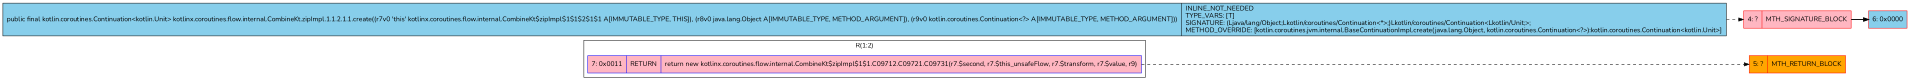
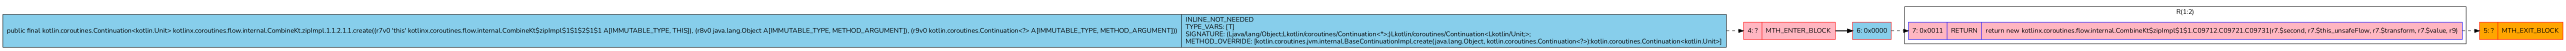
  digraph {
    fontname=Nunito
    rankdir=LR
    node [color=red fillcolor=lightpink fontname=Nunito shape=record style=filled]
    edge [fontname=Nunito style=dashed]
    n1 [color=blue label="{7\:\ 0x0011|RETURN\l|return new kotlinx.coroutines.flow.internal.CombineKt$zipImpl$1$1.C09712.C09721.C09731(r7.$second, r7.$this_unsafeFlow, r7.$transform, r7.$value, r9)\l}"]
-   n2 [fillcolor=orange label="{5\:\ ?|MTH_RETURN_BLOCK\l}"]
-   n3 [label="{4\:\ ?|MTH_SIGNATURE_BLOCK\l}"]
+   n2 [fillcolor=orange label="{5\:\ ?|MTH_EXIT_BLOCK\l}"]
+   n3 [label="{4\:\ ?|MTH_ENTER_BLOCK\l}"]
    n4 [fillcolor=skyblue label="{6\:\ 0x0000}"]
    n5 [fillcolor=skyblue label="{public final kotlin.coroutines.Continuation\<kotlin.Unit\> kotlinx.coroutines.flow.internal.CombineKt.zipImpl.1.1.2.1.1.create((r7v0 'this' kotlinx.coroutines.flow.internal.CombineKt$zipImpl$1$1$2$1$1 A[IMMUTABLE_TYPE, THIS]), (r8v0 java.lang.Object A[IMMUTABLE_TYPE, METHOD_ARGUMENT]), (r9v0 kotlin.coroutines.Continuation\<?\> A[IMMUTABLE_TYPE, METHOD_ARGUMENT]))  | INLINE_NOT_NEEDED\lTYPE_VARS: [T]\lSIGNATURE: (Ljava\/lang\/Object;Lkotlin\/coroutines\/Continuation\<*\>;)Lkotlin\/coroutines\/Continuation\<Lkotlin\/Unit;\>;\lMETHOD_OVERRIDE: [kotlin.coroutines.jvm.internal.BaseContinuationImpl.create(java.lang.Object, kotlin.coroutines.Continuation\<?\>):kotlin.coroutines.Continuation\<kotlin.Unit\>]\l}" color=""]
    subgraph cluster_1 {
      label="R(1:2)"
      n1
    }
    n1 -> n2
    n3 -> n4 [style=bold]
+   n4 -> n1
    n5 -> n3
  }
